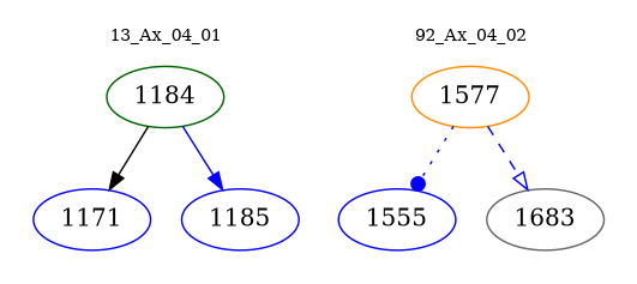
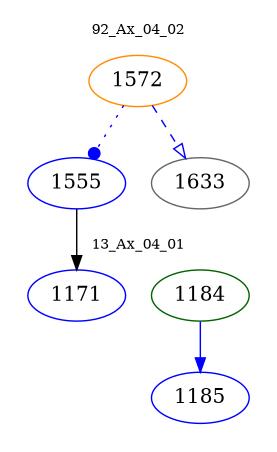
  digraph {
    node [color=blue]
    edge [arrowhead=normal color=blue style=solid]
    n1 [color=darkgreen label=1184]
    n2 [label=1171]
    n3 [label=1185]
-   n4 [color=darkorange label=1577]
+   n4 [color=darkorange label=1572]
    n5 [label=1555]
-   n6 [color=gray40 label=1683]
+   n6 [color=gray40 label=1633]
    subgraph cluster_1 {
      color=white
      fontsize=10
      label="13_Ax_04_01"
      n1
      n2
      n3
    }
    subgraph cluster_2 {
      color=white
      fontsize=10
      label="92_Ax_04_02"
      n4
      n5
      n6
    }
-   n1 -> n2 [color=black]
+   n5 -> n2 [color=black]
    n1 -> n3
    n4 -> n5 [arrowhead=dot style=dotted]
    n4 -> n6 [arrowhead=onormal style=dashed]
  }
